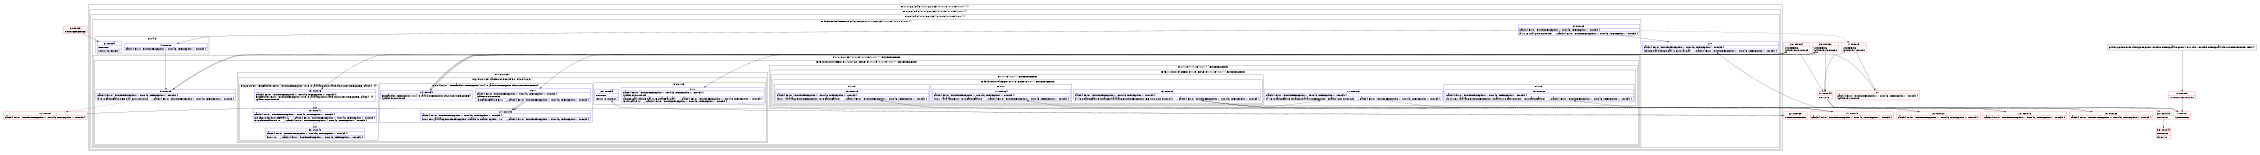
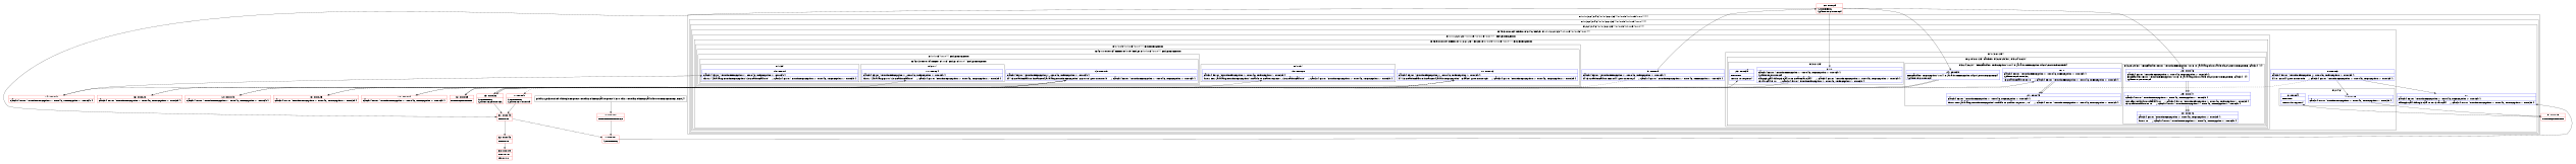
  digraph {
    node [color=blue shape=record]
    n1 [label="{4\:\ 0x0005|Catch:\{ Error \| RuntimeException \-\> 0x0046, IOException \-\> 0x003b \}\l}"]
    n2 [label="{6\:\ 0x000a|RETURN\l|return r5.request()\l}"]
    n3 [label="{21\:\ ?|Catch:\{ Error \| RuntimeException \-\> 0x0046, IOException \-\> 0x003b \}\lSplitter:B:20:0x002f\l|okhttp3.Call okhttp3.Call r0 = createRawCall()     \/\/ Catch:\{ Error \| RuntimeException \-\> 0x0046, IOException \-\> 0x003b \}\lr3.rawCall = r0     \/\/ Catch:\{ Error \| RuntimeException \-\> 0x0046, IOException \-\> 0x003b \}\l}"]
    n4 [label="{23\:\ 0x003a|RETURN\l|return r0.request()\l}"]
    n5 [label="{28\:\ 0x0046|Catch:\{ Error \| RuntimeException \-\> 0x0046, IOException \-\> 0x003b \}\lExcHandler: Error \| RuntimeException (r0v3 'e' java.lang.Throwable A[CUSTOM_DECLARE, Catch:\{  \}])\lSplitter:B:20:0x002f\l}"]
    n6 [label="{29\:\ 0x0047|Catch:\{ Error \| RuntimeException \-\> 0x0046, IOException \-\> 0x003b \}\l|retrofit2.Utils.throwIfFatal(r0)     \/\/ Catch:\{ Error \| RuntimeException \-\> 0x0046, IOException \-\> 0x003b \}\lr3.creationFailure = r0     \/\/ Catch:\{ Error \| RuntimeException \-\> 0x0046, IOException \-\> 0x003b \}\l}"]
    n7 [label="{30\:\ 0x004c|Catch:\{ Error \| RuntimeException \-\> 0x0046, IOException \-\> 0x003b \}\l|throw r0     \/\/ Catch:\{ Error \| RuntimeException \-\> 0x0046, IOException \-\> 0x003b \}\l}"]
    n8 [label="{24\:\ 0x003b|ExcHandler: IOException (r0v4 'e' java.io.IOException A[CUSTOM_DECLARE])\lSplitter:B:20:0x002f\l}"]
    n9 [label="{26\:\ ?|Catch:\{ Error \| RuntimeException \-\> 0x0046, IOException \-\> 0x003b \}\lSplitter:B:25:0x003c\l|r3.creationFailure = r0     \/\/ Catch:\{ Error \| RuntimeException \-\> 0x0046, IOException \-\> 0x003b \}\l}"]
    n10 [label="{27\:\ 0x0045|Catch:\{ Error \| RuntimeException \-\> 0x0046, IOException \-\> 0x003b \}\l|throw new java.lang.RuntimeException(\"Unable to create request.\", r0)     \/\/ Catch:\{ Error \| RuntimeException \-\> 0x0046, IOException \-\> 0x003b \}\l}"]
    n11 [label="{19\:\ 0x002e|Catch:\{ Error \| RuntimeException \-\> 0x0046, IOException \-\> 0x003b \}\l|throw new java.lang.RuntimeException(\"Unable to create request.\", r3.creationFailure)     \/\/ Catch:\{ Error \| RuntimeException \-\> 0x0046, IOException \-\> 0x003b \}\l}"]
    n12 [label="{15\:\ 0x001f|Catch:\{ Error \| RuntimeException \-\> 0x0046, IOException \-\> 0x003b \}\l|throw ((java.lang.RuntimeException) r3.creationFailure)     \/\/ Catch:\{ Error \| RuntimeException \-\> 0x0046, IOException \-\> 0x003b \}\l}"]
    n13 [label="{17\:\ 0x0024|Catch:\{ Error \| RuntimeException \-\> 0x0046, IOException \-\> 0x003b \}\l|throw ((java.lang.Error) r3.creationFailure)     \/\/ Catch:\{ Error \| RuntimeException \-\> 0x0046, IOException \-\> 0x003b \}\l}"]
    n14 [label="{13\:\ 0x0019|Catch:\{ Error \| RuntimeException \-\> 0x0046, IOException \-\> 0x003b \}\l|if ((r3.creationFailure instanceof java.lang.RuntimeException) == true) goto L_0x001b     \/\/ Catch:\{ Error \| RuntimeException \-\> 0x0046, IOException \-\> 0x003b \}\l}"]
    n15 [label="{11\:\ 0x0013|Catch:\{ Error \| RuntimeException \-\> 0x0046, IOException \-\> 0x003b \}\l|if ((r3.creationFailure instanceof java.io.IOException) != false) goto L_0x0025     \/\/ Catch:\{ Error \| RuntimeException \-\> 0x0046, IOException \-\> 0x003b \}\l}"]
    n16 [label="{9\:\ 0x000d|Catch:\{ Error \| RuntimeException \-\> 0x0046, IOException \-\> 0x003b \}\l|if (r3.creationFailure == null) goto L_0x002f     \/\/ Catch:\{ Error \| RuntimeException \-\> 0x0046, IOException \-\> 0x003b \}\l}"]
    n17 [label="{3\:\ 0x0003|Catch:\{ Error \| RuntimeException \-\> 0x0046, IOException \-\> 0x003b \}\l|if (r0 != null) goto L_0x0005     \/\/ Catch:\{ Error \| RuntimeException \-\> 0x0046, IOException \-\> 0x003b \}\l}"]
    n18 [label="{2\:\ ?|Catch:\{ Error \| RuntimeException \-\> 0x0046, IOException \-\> 0x003b \}\l|okhttp3.Call okhttp3.Call r0 = r3.rawCall     \/\/ Catch:\{ Error \| RuntimeException \-\> 0x0046, IOException \-\> 0x003b \}\l}"]
    n19 [color=red label="{5\:\ 0x0009|DONT_GENERATE\l}"]
    n20 [color=red label="{22\:\ 0x0039|DONT_GENERATE\l}"]
    n21 [color=red label="{25\:\ 0x003c|SYNTHETIC\lSplitter:B:25:0x003c\l}"]
    n22 [color=red label="{14\:\ 0x001b|Catch:\{ Error \| RuntimeException \-\> 0x0046, IOException \-\> 0x003b \}\l}"]
    n23 [color=red label="{16\:\ 0x0020|Catch:\{ Error \| RuntimeException \-\> 0x0046, IOException \-\> 0x003b \}\l}"]
    n24 [color=red label="{12\:\ 0x0015|Catch:\{ Error \| RuntimeException \-\> 0x0046, IOException \-\> 0x003b \}\l}"]
    n25 [color=red label="{18\:\ 0x0025|Catch:\{ Error \| RuntimeException \-\> 0x0046, IOException \-\> 0x003b \}\l}"]
    n26 [color=red label="{10\:\ 0x000f|Catch:\{ Error \| RuntimeException \-\> 0x0046, IOException \-\> 0x003b \}\l}"]
    n27 [color=red label="{20\:\ 0x002f|SYNTHETIC\lSplitter:B:20:0x002f\l}"]
    n28 [color=red label="{7\:\ 0x000b|SYNTHETIC\lSplitter:B:7:0x000b\l}"]
    n29 [color=red label="{31\:\ 0x004d|REMOVE\l}"]
-   n30 [color=red label="{8\:\ ?|Catch:\{ Error \| RuntimeException \-\> 0x0046, IOException \-\> 0x003b \}\lSplitter:B:7:0x000b\l}"]
    n31 [color=red label="{0\:\ 0x0000|MTH_ENTER_BLOCK\l}"]
    n32 [color=red label="{1\:\ 0x0001|SYNTHETIC\l}"]
    n33 [color=red label="{32\:\ 0x004e|REMOVE\l}"]
    n34 [color=red label="{33\:\ 0x004f|REMOVE\l|throw r0\l}"]
    n35 [label="{public synchronized okhttp3.Request retrofit2.OkHttpCall.request((r3v0 'this' retrofit2.OkHttpCall A[IMMUTABLE_TYPE, THIS])) }" color=""]
    subgraph cluster_1 {
      label="R(1:(1:(2:2|(2:4|6)(1:(1:(2:21|23))(1:(1:19)(1:(1:15)(1:17)))))))"
      subgraph cluster_2 {
        label="R(1:(2:2|(2:4|6)(1:(1:(2:21|23))(1:(1:19)(1:(1:15)(1:17))))))"
        subgraph cluster_3 {
          label="R(2:2|(2:4|6)(1:(1:(2:21|23))(1:(1:19)(1:(1:15)(1:17)))))"
          n18
          subgraph cluster_4 {
            label="IF [B:3:0x0003] THEN: R(2:4|6) ELSE: R(1:(1:(2:21|23))(1:(1:19)(1:(1:15)(1:17))))"
            n17
            subgraph cluster_5 {
              label="R(2:4|6)"
              n1
              n2
            }
            subgraph cluster_6 {
              label="R(1:(1:(2:21|23))(1:(1:19)(1:(1:15)(1:17)))) | ELSE_IF_CHAIN\l"
              subgraph cluster_7 {
                label="IF [B:9:0x000d] THEN: R(1:(2:21|23)) ELSE: R(1:(1:19)(1:(1:15)(1:17))) | ELSE_IF_CHAIN\l"
                n16
                subgraph cluster_8 {
                  label="R(1:(2:21|23))"
                  subgraph cluster_9 {
                    label="Try: R(2:21|23) catches: R(3:28|29|30), R(3:24|26|27)"
                    subgraph cluster_10 {
                      label="R(2:21|23)"
                      n3
                      n4
                    }
                    subgraph cluster_11 {
                      label="R(3:28|29|30) | ExcHandler: Error \| RuntimeException (r0v3 'e' java.lang.Throwable A[CUSTOM_DECLARE, Catch:\{  \}])\l"
                      n5
                      n6
                      n7
                    }
                    subgraph cluster_12 {
                      label="R(3:24|26|27) | ExcHandler: IOException (r0v4 'e' java.io.IOException A[CUSTOM_DECLARE])\l"
                      n8
                      n9
                      n10
                    }
                  }
                }
                subgraph cluster_13 {
                  label="R(1:(1:19)(1:(1:15)(1:17))) | ELSE_IF_CHAIN\l"
                  subgraph cluster_14 {
                    label="IF [B:11:0x0013] THEN: R(1:19) ELSE: R(1:(1:15)(1:17)) | ELSE_IF_CHAIN\l"
                    n15
                    subgraph cluster_15 {
                      label="R(1:19)"
                      n11
                    }
                    subgraph cluster_16 {
                      label="R(1:(1:15)(1:17)) | ELSE_IF_CHAIN\l"
                      subgraph cluster_17 {
                        label="IF [B:13:0x0019] THEN: R(1:15) ELSE: R(1:17) | ELSE_IF_CHAIN\l"
                        n14
                        subgraph cluster_18 {
-                         label="R(1:15)"
+                         label="R(1:35)"
                          n12
                        }
                        subgraph cluster_19 {
-                         label="R(1:17)"
+                         label="R(2:17)"
                          n13
                        }
                      }
                    }
                  }
                }
              }
            }
          }
        }
      }
    }
    subgraph cluster_20 {
      label="R(3:28|29|30) | ExcHandler: Error \| RuntimeException (r0v3 'e' java.lang.Throwable A[CUSTOM_DECLARE, Catch:\{  \}])\l"
    }
    subgraph cluster_21 {
      label="R(3:24|26|27) | ExcHandler: IOException (r0v4 'e' java.io.IOException A[CUSTOM_DECLARE])\l"
    }
-   n1 -> n16
-   n3 -> n20 [style=dashed]
+   n1 -> n19
+   n3 -> n20
    n5 -> n6
    n5 -> n6
    n6 -> n7
    n6 -> n7
    n8 -> n21
    n8 -> n21
    n9 -> n10
    n9 -> n10
    n14 -> n22
    n14 -> n23 [style=dashed]
    n15 -> n24 [style=dashed]
    n15 -> n25 [style=dashed]
    n16 -> n26 [style=dashed]
    n16 -> n27
    n17 -> n1
    n17 -> n18
    n17 -> n28 [style=dashed]
    n19 -> n2
    n20 -> n4
    n21 -> n9
    n21 -> n29
    n22 -> n12
    n23 -> n13
    n24 -> n14
    n25 -> n11
    n26 -> n15
    n27 -> n3
    n27 -> n5
    n27 -> n8
    n27 -> n29
    n28 -> n29
-   n28 -> n30
    n29 -> n32
    n29 -> n33
-   n30 -> n16
    n31 -> n32
    n32 -> n18
    n33 -> n34
    n35 -> n31
  }
